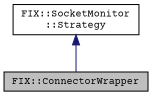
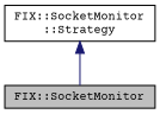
  digraph {
    fontname="Courier Prime"
    node [color=black fontname="Courier Prime" fontsize=10 shape=record style=filled]
-   n1 [fillcolor=grey75 fontcolor=black height=0.2 label="FIX::ConnectorWrapper" width=0.4]
+   n1 [fillcolor=grey75 fontcolor=black height=0.2 label="FIX::SocketMonitor" width=0.4]
    n2 [fillcolor=white height=0.2 label="FIX::SocketMonitor\l::Strategy" width=0.4]
    n2 -> n1 [color=midnightblue dir=back fontname="Courier Prime" fontsize=10 labelfontname=Helvetica labelfontsize=10 style=solid]
  }
